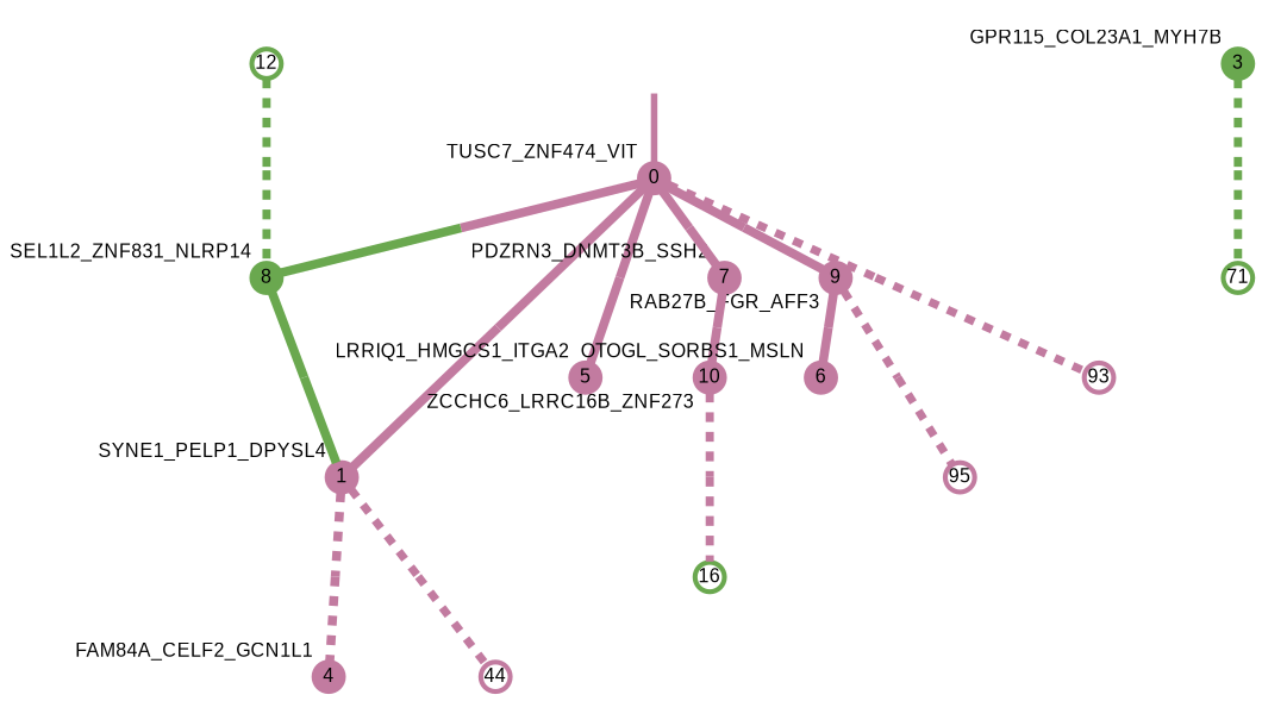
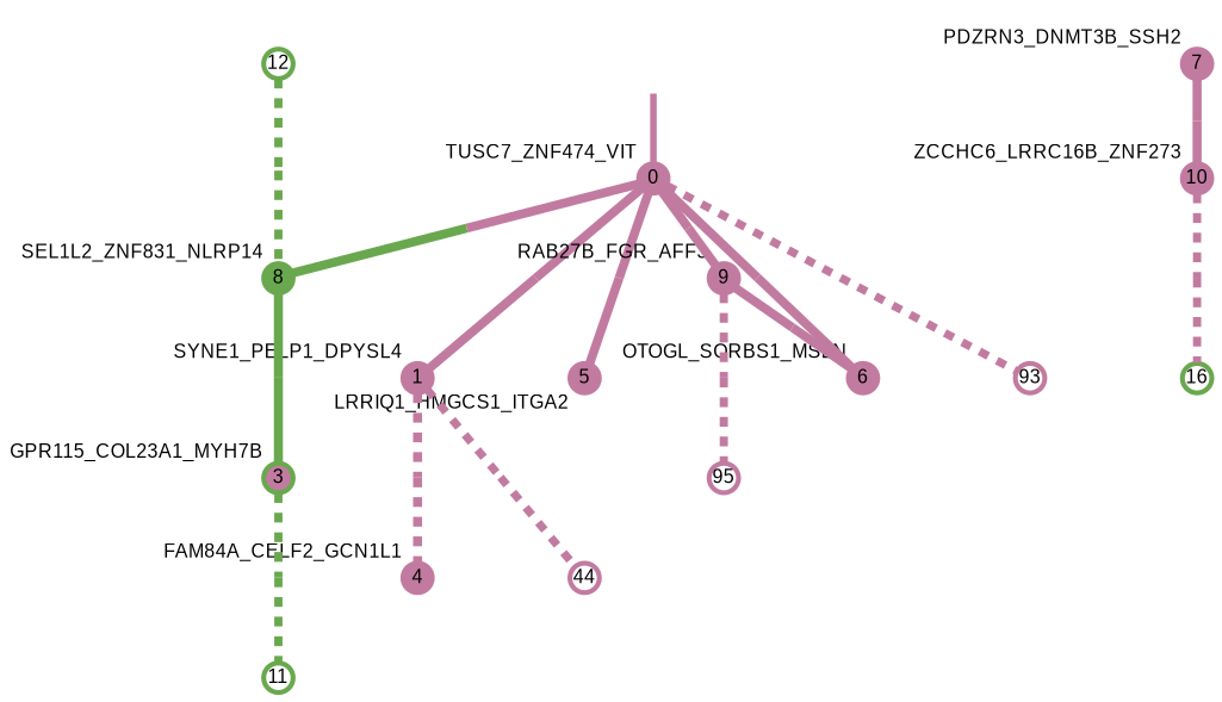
  strict digraph {
    fontname="Liberation Sans"
    forcelabels=true
    nodesep=0.7
    rankdir=TB
    ranksep=0.6
    splines=false
    node [color="#c27ba0ff" fillcolor="#c27ba0ff" fixedsize=true fontname="Liberation Sans" fontsize="12pt" penwidth=3 shape=circle style=filled]
    edge [arrowsize=0 color="#c27ba0ff;0.5:#c27ba0ff" fontname="Liberation Sans" minlen=2.0 penwidth=5.5 style=solid]
    0 [height=0.25 xlabel=TUSC7_ZNF474_VIT]
    1 [height=0.25 xlabel=SYNE1_PELP1_DPYSL4]
    5 [height=0.25 xlabel=LRRIQ1_HMGCS1_ITGA2]
    7 [height=0.25 xlabel=PDZRN3_DNMT3B_SSH2]
    8 [color="#6aa84fff" fillcolor="#6aa84fff" height=0.25 xlabel=SEL1L2_ZNF831_NLRP14]
    9 [height=0.25 xlabel=RAB27B_FGR_AFF3]
    n7 [height=0.25 label=93 style=solid]
    4 [height=0.25 xlabel=FAM84A_CELF2_GCN1L1]
    n9 [height=0.25 label=44 style=solid]
    10 [height=0.25 xlabel=ZCCHC6_LRRC16B_ZNF273]
-   3 [color="#6aa84fff" fillcolor="#6aa84fff" height=0.25 xlabel=GPR115_COL23A1_MYH7B]
+   3 [color="#6aa84fff" height=0.25 xlabel=GPR115_COL23A1_MYH7B]
    6 [height=0.25 xlabel=OTOGL_SORBS1_MSLN]
    n13 [height=0.25 label=95 style=solid]
    16 [color="#6aa84fff" height=0.25 style=solid]
-   11 [color="#6aa84fff" fillcolor="#6aa84fff" height=0.25 style=solid label=71]
+   11 [color="#6aa84fff" fillcolor="#6aa84fff" height=0.25 style=solid]
    12 [color="#6aa84fff" fillcolor="#6aa84fff" height=0.25 style=solid]
    normal [style=invis xlabel=TUSC7_ZNF474_VIT color="" fillcolor="" fixedsize="" fontsize="" shape=""]
    0 -> 1
    0 -> 5
-   0 -> 7 [minlen=1.4000000953674316]
+   0 -> 6 [minlen=1.4000000953674316]
    0 -> 8 [color="#c27ba0ff;0.5:#6aa84fff" minlen=1.2000000476837158]
    0 -> 9 [minlen=1.0]
    0 -> n7 [penwidth=5 style=dashed]
    1 -> 4 [style=dashed]
    1 -> n9 [penwidth=5 style=dashed]
    7 -> 10 [minlen=1.0]
-   8 -> 1 [color="#6aa84fff;0.5:#6aa84fff"]
+   8 -> 3 [color="#6aa84fff;0.5:#6aa84fff"]
    9 -> 6 [minlen=1.6000001430511475]
    9 -> n13 [penwidth=5 style=dashed]
    10 -> 16 [penwidth=5 style=dashed]
    3 -> 11 [color="#6aa84fff;0.5:#6aa84fff" penwidth=5 style=dashed]
    12 -> 8 [color="#6aa84fff;0.5:#6aa84fff" penwidth=5 style=dashed]
    normal -> 0 [color="#c27ba0ff" penwidth=4 minlen=""]
  }
